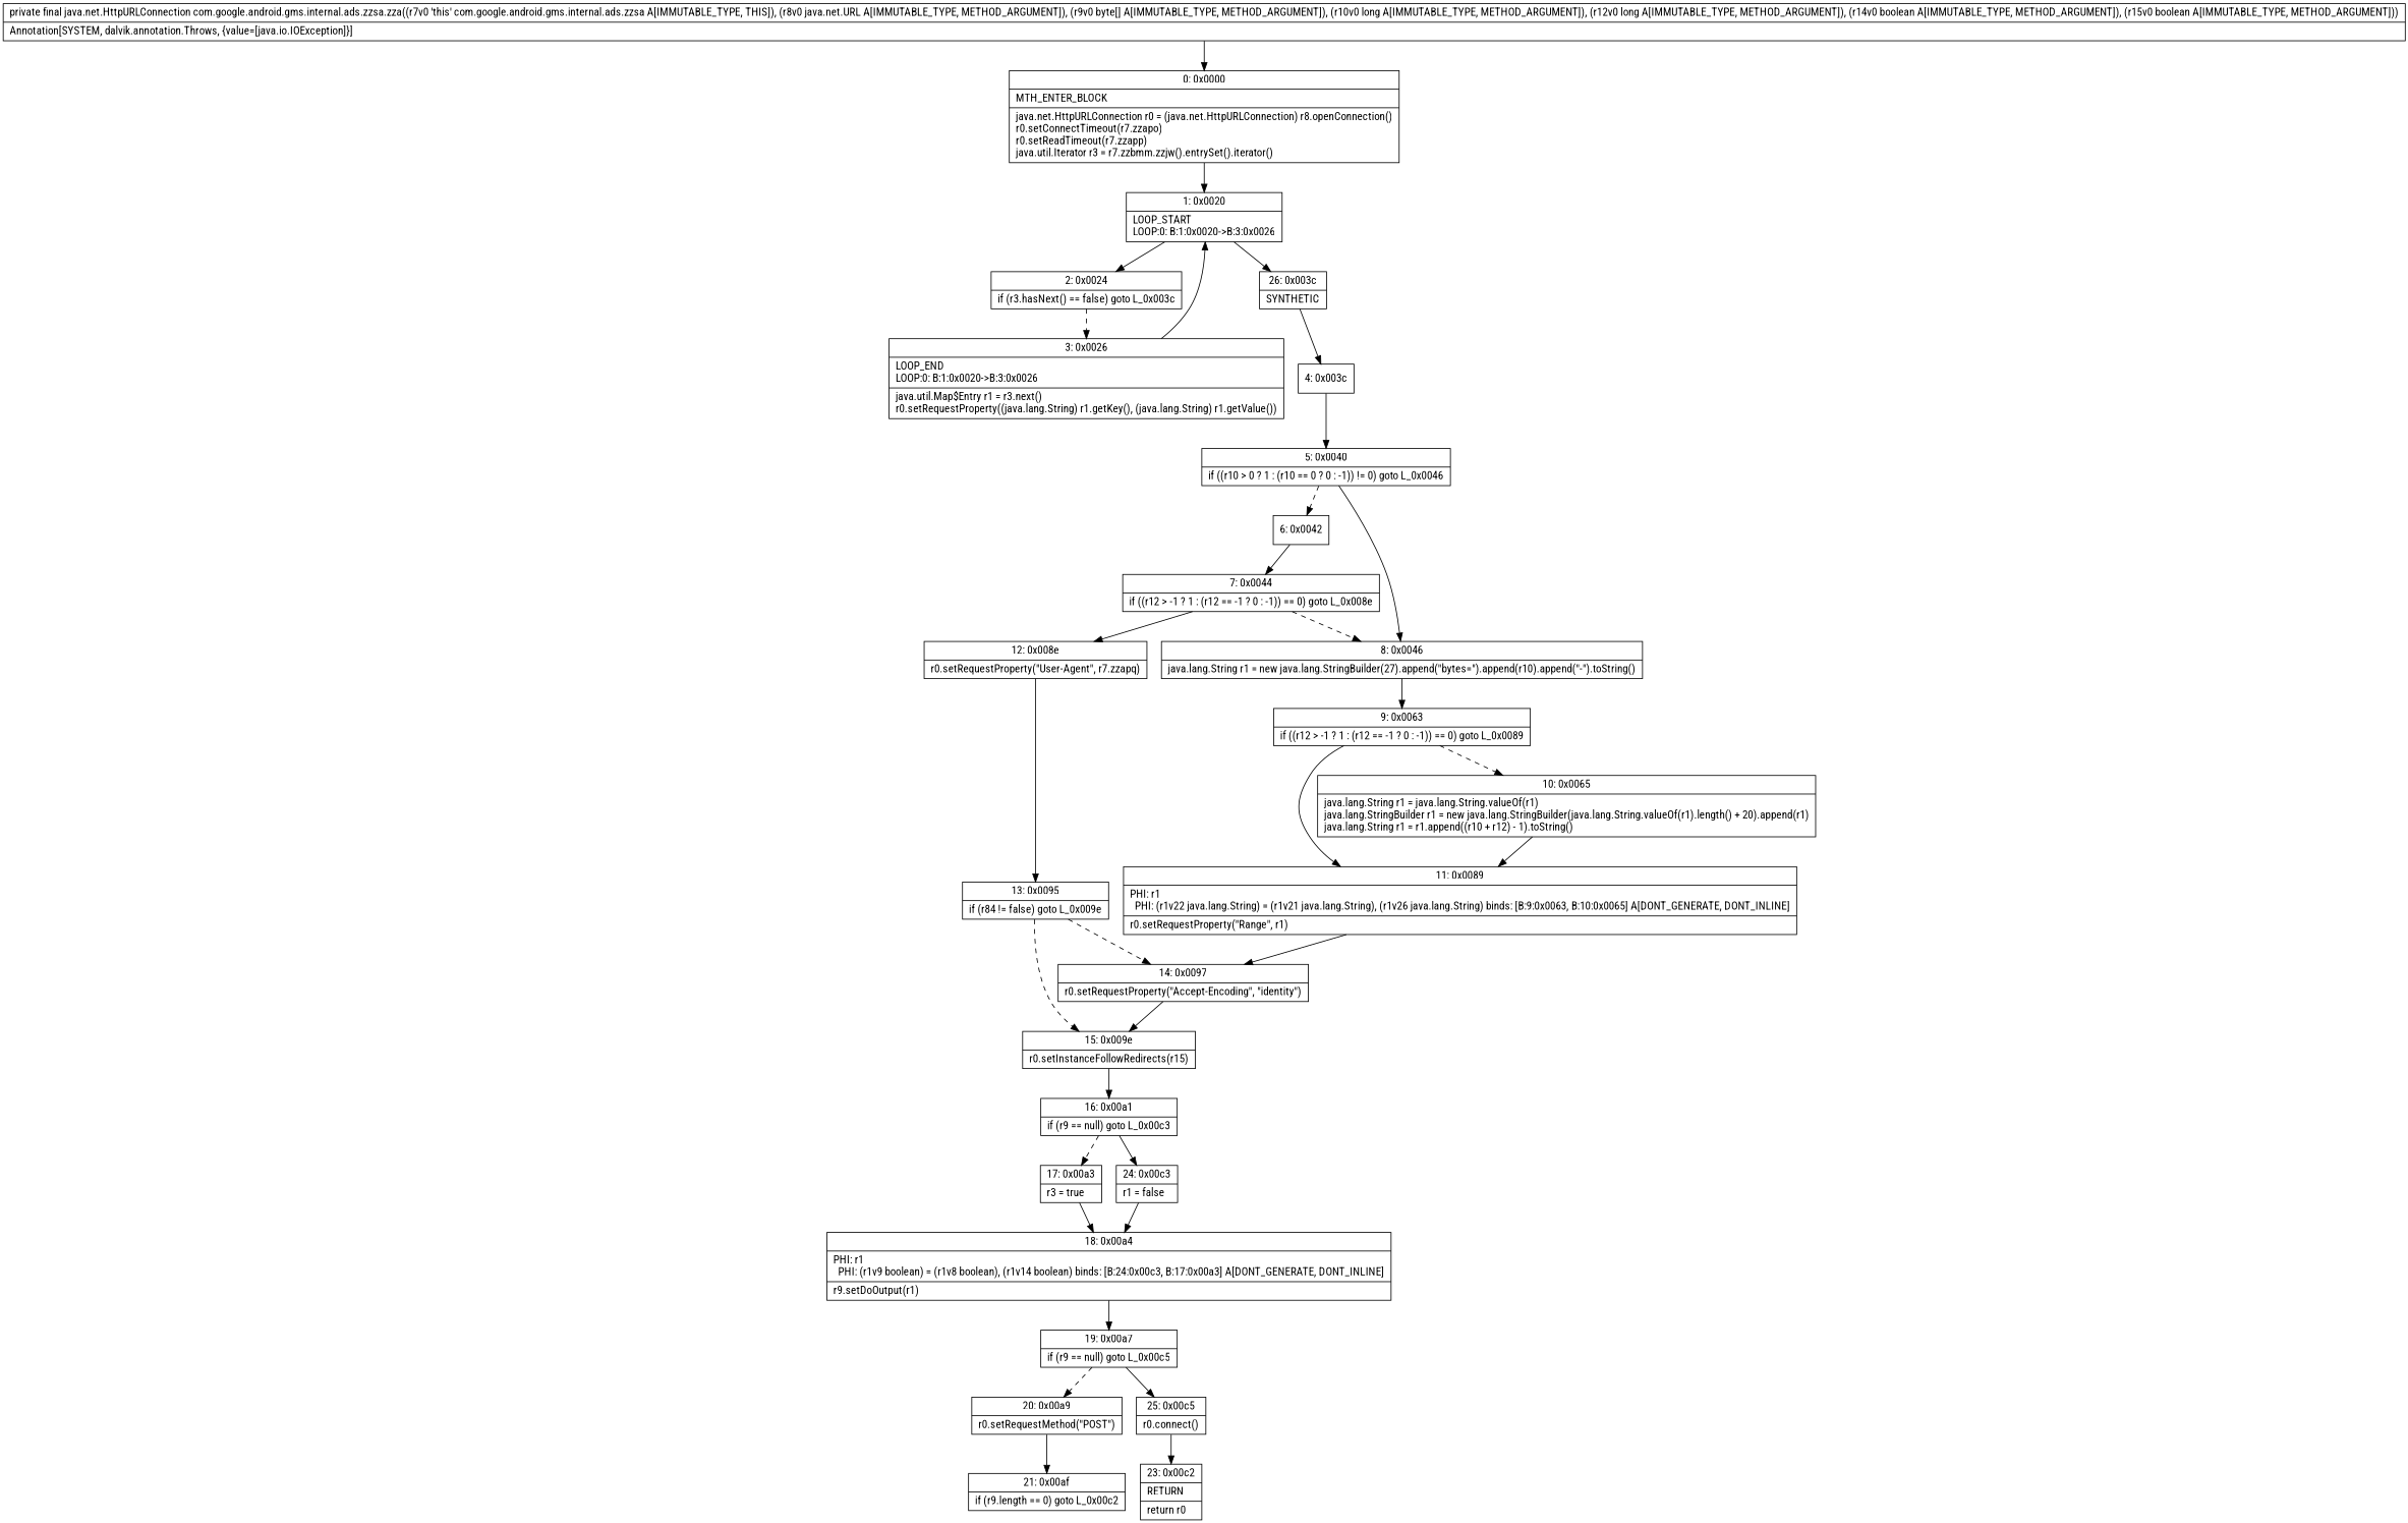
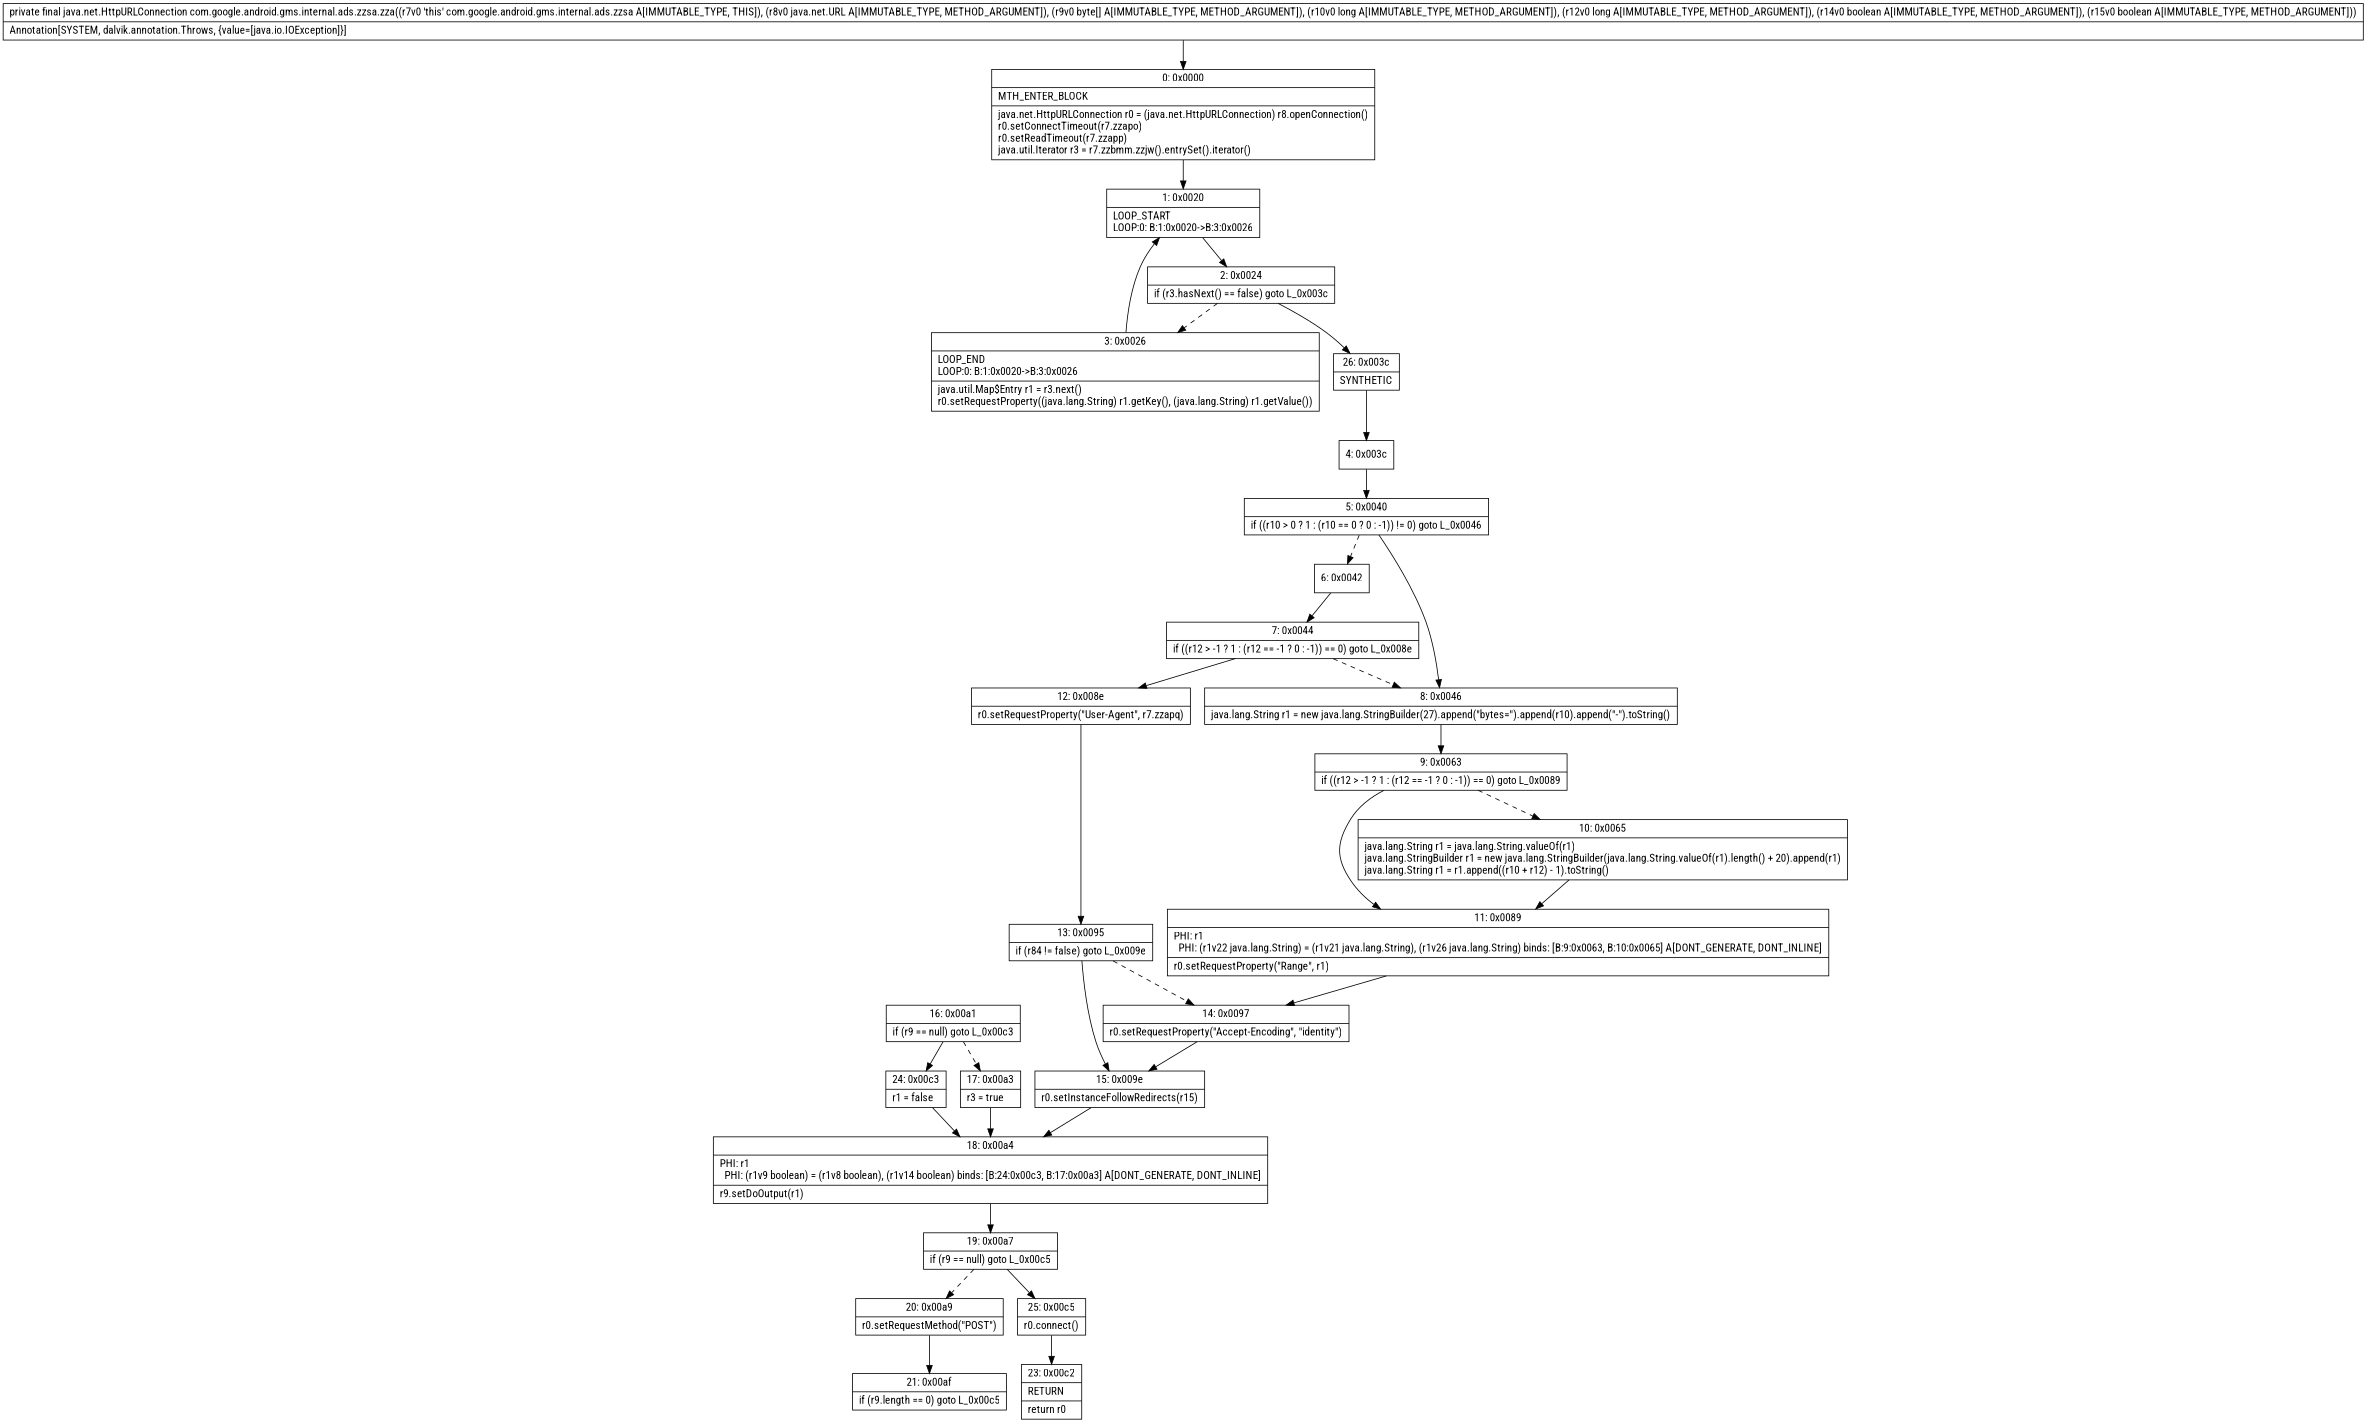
  digraph {
    fontname="Roboto Condensed"
    node [fontname="Roboto Condensed" shape=record]
    edge [fontname="Roboto Condensed"]
    n1 [label="{0\:\ 0x0000|MTH_ENTER_BLOCK\l|java.net.HttpURLConnection r0 = (java.net.HttpURLConnection) r8.openConnection()\lr0.setConnectTimeout(r7.zzapo)\lr0.setReadTimeout(r7.zzapp)\ljava.util.Iterator r3 = r7.zzbmm.zzjw().entrySet().iterator()\l}"]
    n2 [label="{1\:\ 0x0020|LOOP_START\lLOOP:0: B:1:0x0020\-\>B:3:0x0026\l}"]
    n3 [label="{2\:\ 0x0024|if (r3.hasNext() == false) goto L_0x003c\l}"]
    n4 [label="{3\:\ 0x0026|LOOP_END\lLOOP:0: B:1:0x0020\-\>B:3:0x0026\l|java.util.Map$Entry r1 = r3.next()\lr0.setRequestProperty((java.lang.String) r1.getKey(), (java.lang.String) r1.getValue())\l}"]
    n5 [label="{26\:\ 0x003c|SYNTHETIC\l}"]
    n6 [label="{4\:\ 0x003c}"]
    n7 [label="{5\:\ 0x0040|if ((r10 \> 0 ? 1 : (r10 == 0 ? 0 : \-1)) != 0) goto L_0x0046\l}"]
    n8 [label="{6\:\ 0x0042}"]
    n9 [label="{8\:\ 0x0046|java.lang.String r1 = new java.lang.StringBuilder(27).append(\"bytes=\").append(r10).append(\"\-\").toString()\l}"]
    n10 [label="{7\:\ 0x0044|if ((r12 \> \-1 ? 1 : (r12 == \-1 ? 0 : \-1)) == 0) goto L_0x008e\l}"]
    n11 [label="{9\:\ 0x0063|if ((r12 \> \-1 ? 1 : (r12 == \-1 ? 0 : \-1)) == 0) goto L_0x0089\l}"]
    n12 [label="{12\:\ 0x008e|r0.setRequestProperty(\"User\-Agent\", r7.zzapq)\l}"]
    n13 [label="{13\:\ 0x0095|if (r84 != false) goto L_0x009e\l}"]
    n14 [label="{10\:\ 0x0065|java.lang.String r1 = java.lang.String.valueOf(r1)\ljava.lang.StringBuilder r1 = new java.lang.StringBuilder(java.lang.String.valueOf(r1).length() + 20).append(r1)\ljava.lang.String r1 = r1.append((r10 + r12) \- 1).toString()\l}"]
    n15 [label="{11\:\ 0x0089|PHI: r1 \l  PHI: (r1v22 java.lang.String) = (r1v21 java.lang.String), (r1v26 java.lang.String) binds: [B:9:0x0063, B:10:0x0065] A[DONT_GENERATE, DONT_INLINE]\l|r0.setRequestProperty(\"Range\", r1)\l}"]
    n16 [label="{14\:\ 0x0097|r0.setRequestProperty(\"Accept\-Encoding\", \"identity\")\l}"]
    n17 [label="{15\:\ 0x009e|r0.setInstanceFollowRedirects(r15)\l}"]
    n18 [label="{16\:\ 0x00a1|if (r9 == null) goto L_0x00c3\l}"]
    n19 [label="{17\:\ 0x00a3|r3 = true\l}"]
    n20 [label="{24\:\ 0x00c3|r1 = false\l}"]
    n21 [label="{18\:\ 0x00a4|PHI: r1 \l  PHI: (r1v9 boolean) = (r1v8 boolean), (r1v14 boolean) binds: [B:24:0x00c3, B:17:0x00a3] A[DONT_GENERATE, DONT_INLINE]\l|r9.setDoOutput(r1)\l}"]
    n22 [label="{19\:\ 0x00a7|if (r9 == null) goto L_0x00c5\l}"]
    n23 [label="{20\:\ 0x00a9|r0.setRequestMethod(\"POST\")\l}"]
    n24 [label="{25\:\ 0x00c5|r0.connect()\l}"]
-   n25 [label="{21\:\ 0x00af|if (r9.length == 0) goto L_0x00c2\l}"]
+   n25 [label="{21\:\ 0x00af|if (r9.length == 0) goto L_0x00c5\l}"]
    n26 [label="{23\:\ 0x00c2|RETURN\l|return r0\l}"]
    n27 [label="{private final java.net.HttpURLConnection com.google.android.gms.internal.ads.zzsa.zza((r7v0 'this' com.google.android.gms.internal.ads.zzsa A[IMMUTABLE_TYPE, THIS]), (r8v0 java.net.URL A[IMMUTABLE_TYPE, METHOD_ARGUMENT]), (r9v0 byte[] A[IMMUTABLE_TYPE, METHOD_ARGUMENT]), (r10v0 long A[IMMUTABLE_TYPE, METHOD_ARGUMENT]), (r12v0 long A[IMMUTABLE_TYPE, METHOD_ARGUMENT]), (r14v0 boolean A[IMMUTABLE_TYPE, METHOD_ARGUMENT]), (r15v0 boolean A[IMMUTABLE_TYPE, METHOD_ARGUMENT]))  | Annotation[SYSTEM, dalvik.annotation.Throws, \{value=[java.io.IOException]\}]\l}"]
    n1 -> n2
    n2 -> n3
    n3 -> n4 [style=dashed]
-   n2 -> n5
+   n3 -> n5
    n4 -> n2
    n5 -> n6
    n6 -> n7
    n7 -> n8 [style=dashed]
    n7 -> n9
    n8 -> n10
    n9 -> n11
    n10 -> n9 [style=dashed]
    n10 -> n12
    n11 -> n14 [style=dashed]
    n11 -> n15
    n12 -> n13
    n13 -> n16 [style=dashed]
-   n13 -> n17 [style=dashed]
+   n13 -> n17
    n14 -> n15
    n15 -> n16
    n16 -> n17
-   n17 -> n18
+   n17 -> n21
    n18 -> n19 [style=dashed]
    n18 -> n20
    n19 -> n21
    n20 -> n21
    n21 -> n22
    n22 -> n23 [style=dashed]
    n22 -> n24
    n23 -> n25
    n24 -> n26
    n27 -> n1
  }
